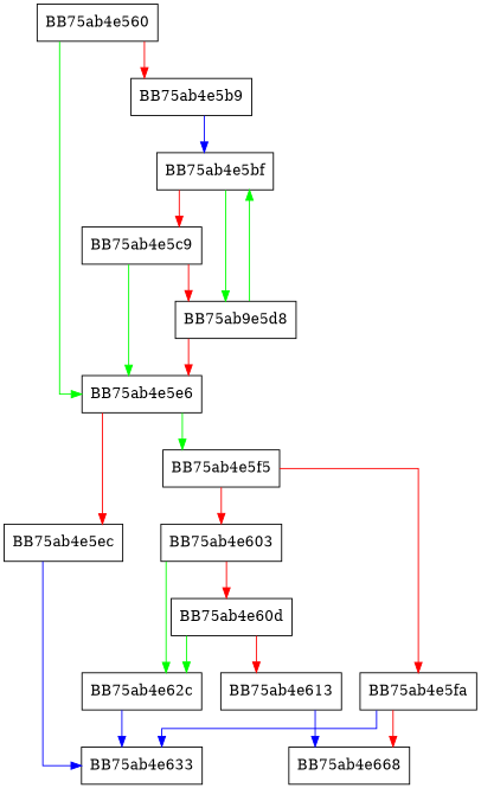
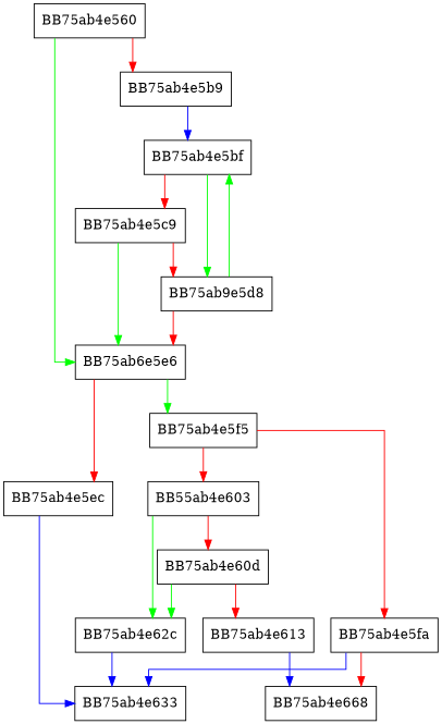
  digraph {
    splines=ortho
    node [shape=box]
    edge [color=red]
    BB75ab4e560
-   BB75ab4e5e6
+   BB75ab4e5e6 [label=BB75ab6e5e6]
    BB75ab4e5b9
    BB75ab4e5f5
    BB75ab4e5ec
    BB75ab4e5bf
-   BB75ab4e603
+   BB75ab4e603 [label=BB55ab4e603]
    BB75ab4e5fa
    BB75ab4e633
    n10 [label=BB75ab9e5d8]
    BB75ab4e5c9
    BB75ab4e62c
    BB75ab4e60d
    BB75ab4e668
    BB75ab4e613
    BB75ab4e560 -> BB75ab4e5e6 [color=green]
    BB75ab4e560 -> BB75ab4e5b9
    BB75ab4e5e6 -> BB75ab4e5f5 [color=green]
    BB75ab4e5e6 -> BB75ab4e5ec
    BB75ab4e5b9 -> BB75ab4e5bf [color=blue]
    BB75ab4e5f5 -> BB75ab4e603
    BB75ab4e5f5 -> BB75ab4e5fa
    BB75ab4e5ec -> BB75ab4e633 [color=blue]
    BB75ab4e5bf -> n10 [color=green]
    BB75ab4e5bf -> BB75ab4e5c9
    BB75ab4e603 -> BB75ab4e62c [color=green]
    BB75ab4e603 -> BB75ab4e60d
    BB75ab4e5fa -> BB75ab4e633 [color=blue]
    BB75ab4e5fa -> BB75ab4e668
    n10 -> BB75ab4e5e6
    n10 -> BB75ab4e5bf [color=green]
    BB75ab4e5c9 -> BB75ab4e5e6 [color=green]
    BB75ab4e5c9 -> n10
    BB75ab4e62c -> BB75ab4e633 [color=blue]
    BB75ab4e60d -> BB75ab4e62c [color=green]
    BB75ab4e60d -> BB75ab4e613
    BB75ab4e613 -> BB75ab4e668 [color=blue]
  }
